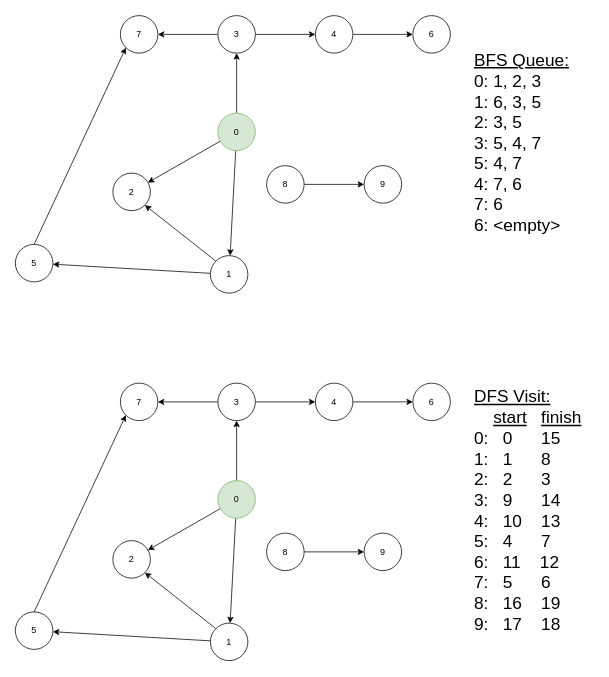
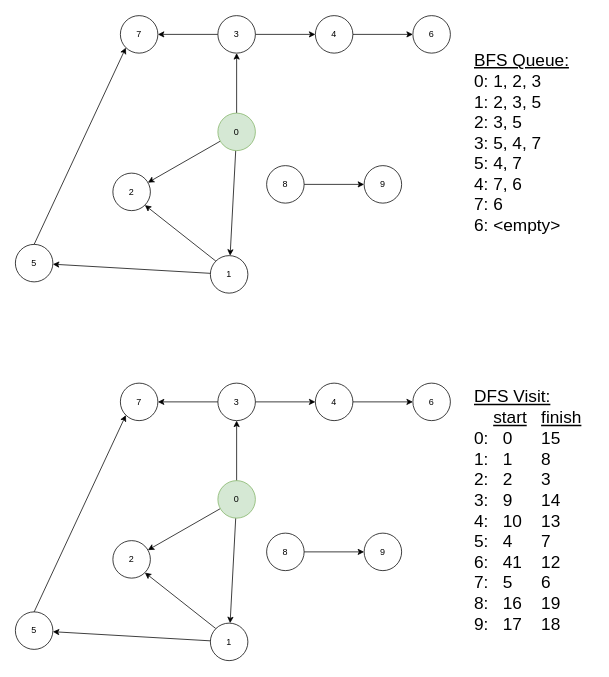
  <mxCell id="0" />
  <mxCell id="1" parent="0" />
  <mxCell id="2" value="" style="rounded=0;orthogonalLoop=1;jettySize=auto;html=1;" edge="1" parent="1" source="5" target="8"><mxGeometry relative="1" as="geometry" /></mxCell>
  <mxCell id="3" value="" style="rounded=0;orthogonalLoop=1;jettySize=auto;html=1;" edge="1" parent="1" source="5" target="9"><mxGeometry relative="1" as="geometry" /></mxCell>
  <mxCell id="4" value="" style="edgeStyle=orthogonalEdgeStyle;rounded=0;orthogonalLoop=1;jettySize=auto;html=1;" edge="1" parent="1" source="5" target="12"><mxGeometry relative="1" as="geometry" /></mxCell>
  <mxCell id="5" value="0" style="ellipse;whiteSpace=wrap;html=1;fillColor=#d5e8d4;strokeColor=#82b366;" vertex="1" parent="1"><mxGeometry x="290" y="150" width="50" height="50" as="geometry" /></mxCell>
  <mxCell id="6" style="rounded=0;orthogonalLoop=1;jettySize=auto;html=1;exitX=0;exitY=0;exitDx=0;exitDy=0;entryX=1;entryY=1;entryDx=0;entryDy=0;" edge="1" parent="1" source="8" target="9"><mxGeometry relative="1" as="geometry" /></mxCell>
  <mxCell id="7" value="" style="edgeStyle=none;rounded=0;orthogonalLoop=1;jettySize=auto;html=1;" edge="1" parent="1" source="8" target="14"><mxGeometry relative="1" as="geometry" /></mxCell>
  <mxCell id="8" value="1" style="ellipse;whiteSpace=wrap;html=1;" vertex="1" parent="1"><mxGeometry x="280" y="340" width="50" height="50" as="geometry" /></mxCell>
  <mxCell id="9" value="2" style="ellipse;whiteSpace=wrap;html=1;" vertex="1" parent="1"><mxGeometry x="150" y="230" width="50" height="50" as="geometry" /></mxCell>
  <mxCell id="10" value="" style="edgeStyle=none;rounded=0;orthogonalLoop=1;jettySize=auto;html=1;" edge="1" parent="1" source="12" target="16"><mxGeometry relative="1" as="geometry" /></mxCell>
  <mxCell id="11" value="" style="edgeStyle=none;rounded=0;orthogonalLoop=1;jettySize=auto;html=1;" edge="1" parent="1" source="12" target="17"><mxGeometry relative="1" as="geometry" /></mxCell>
  <mxCell id="12" value="3" style="ellipse;whiteSpace=wrap;html=1;" vertex="1" parent="1"><mxGeometry x="290" y="20" width="50" height="50" as="geometry" /></mxCell>
  <mxCell id="13" style="edgeStyle=none;rounded=0;orthogonalLoop=1;jettySize=auto;html=1;exitX=0.5;exitY=0;exitDx=0;exitDy=0;entryX=0;entryY=1;entryDx=0;entryDy=0;" edge="1" parent="1" source="14" target="17"><mxGeometry relative="1" as="geometry" /></mxCell>
  <mxCell id="14" value="5" style="ellipse;whiteSpace=wrap;html=1;" vertex="1" parent="1"><mxGeometry x="20" y="325" width="50" height="50" as="geometry" /></mxCell>
  <mxCell id="15" value="" style="edgeStyle=none;rounded=0;orthogonalLoop=1;jettySize=auto;html=1;" edge="1" parent="1" source="16" target="18"><mxGeometry relative="1" as="geometry" /></mxCell>
  <mxCell id="16" value="4" style="ellipse;whiteSpace=wrap;html=1;" vertex="1" parent="1"><mxGeometry x="420" y="20" width="50" height="50" as="geometry" /></mxCell>
  <mxCell id="17" value="7" style="ellipse;whiteSpace=wrap;html=1;" vertex="1" parent="1"><mxGeometry x="160" y="20" width="50" height="50" as="geometry" /></mxCell>
  <mxCell id="18" value="6" style="ellipse;whiteSpace=wrap;html=1;" vertex="1" parent="1"><mxGeometry x="550" y="20" width="50" height="50" as="geometry" /></mxCell>
  <mxCell id="19" value="" style="edgeStyle=none;rounded=0;orthogonalLoop=1;jettySize=auto;html=1;" edge="1" parent="1" source="20" target="21"><mxGeometry relative="1" as="geometry" /></mxCell>
  <mxCell id="20" value="8" style="ellipse;whiteSpace=wrap;html=1;" vertex="1" parent="1"><mxGeometry x="355" y="220" width="50" height="50" as="geometry" /></mxCell>
  <mxCell id="21" value="9" style="ellipse;whiteSpace=wrap;html=1;" vertex="1" parent="1"><mxGeometry x="485" y="220" width="50" height="50" as="geometry" /></mxCell>
- <mxCell id="22" value="&lt;span style=&quot;font-size: 23px&quot;&gt;&lt;u&gt;BFS Queue:&lt;/u&gt;&lt;br&gt;0: 1, 2, 3&lt;br&gt;1: 6, 3, 5&lt;br&gt;2: 3, 5&lt;br&gt;&lt;div&gt;&lt;span&gt;3: 5, 4, 7&lt;/span&gt;&lt;/div&gt;5: 4, 7&lt;br&gt;4: 7, 6&lt;br&gt;7: 6&lt;br&gt;6: &amp;lt;empty&amp;gt;&lt;br&gt;&lt;/span&gt;" style="text;html=1;align=left;verticalAlign=middle;resizable=0;points=[];autosize=1;strokeColor=none;fillColor=none;fontSize=23;" vertex="1" parent="1"><mxGeometry x="630" y="60" width="140" height="260" as="geometry" /></mxCell>
+ <mxCell id="22" value="&lt;span style=&quot;font-size: 23px&quot;&gt;&lt;u&gt;BFS Queue:&lt;/u&gt;&lt;br&gt;0: 1, 2, 3&lt;br&gt;1: 2, 3, 5&lt;br&gt;2: 3, 5&lt;br&gt;&lt;div&gt;&lt;span&gt;3: 5, 4, 7&lt;/span&gt;&lt;/div&gt;5: 4, 7&lt;br&gt;4: 7, 6&lt;br&gt;7: 6&lt;br&gt;6: &amp;lt;empty&amp;gt;&lt;br&gt;&lt;/span&gt;" style="text;html=1;align=left;verticalAlign=middle;resizable=0;points=[];autosize=1;strokeColor=none;fillColor=none;fontSize=23;" vertex="1" parent="1"><mxGeometry x="630" y="60" width="140" height="260" as="geometry" /></mxCell>
  <mxCell id="23" value="" style="rounded=0;orthogonalLoop=1;jettySize=auto;html=1;" edge="1" parent="1" source="26" target="29"><mxGeometry relative="1" as="geometry" /></mxCell>
  <mxCell id="24" value="" style="rounded=0;orthogonalLoop=1;jettySize=auto;html=1;" edge="1" parent="1" source="26" target="30"><mxGeometry relative="1" as="geometry" /></mxCell>
  <mxCell id="25" value="" style="edgeStyle=orthogonalEdgeStyle;rounded=0;orthogonalLoop=1;jettySize=auto;html=1;" edge="1" parent="1" source="26" target="33"><mxGeometry relative="1" as="geometry" /></mxCell>
  <mxCell id="26" value="0" style="ellipse;whiteSpace=wrap;html=1;fillColor=#d5e8d4;strokeColor=#82b366;" vertex="1" parent="1"><mxGeometry x="290" y="640" width="50" height="50" as="geometry" /></mxCell>
  <mxCell id="27" style="rounded=0;orthogonalLoop=1;jettySize=auto;html=1;exitX=0;exitY=0;exitDx=0;exitDy=0;entryX=1;entryY=1;entryDx=0;entryDy=0;" edge="1" parent="1" source="29" target="30"><mxGeometry relative="1" as="geometry" /></mxCell>
  <mxCell id="28" value="" style="edgeStyle=none;rounded=0;orthogonalLoop=1;jettySize=auto;html=1;" edge="1" parent="1" source="29" target="35"><mxGeometry relative="1" as="geometry" /></mxCell>
  <mxCell id="29" value="1" style="ellipse;whiteSpace=wrap;html=1;" vertex="1" parent="1"><mxGeometry x="280" y="830" width="50" height="50" as="geometry" /></mxCell>
  <mxCell id="30" value="2" style="ellipse;whiteSpace=wrap;html=1;" vertex="1" parent="1"><mxGeometry x="150" y="720" width="50" height="50" as="geometry" /></mxCell>
  <mxCell id="31" value="" style="edgeStyle=none;rounded=0;orthogonalLoop=1;jettySize=auto;html=1;" edge="1" parent="1" source="33" target="37"><mxGeometry relative="1" as="geometry" /></mxCell>
  <mxCell id="32" value="" style="edgeStyle=none;rounded=0;orthogonalLoop=1;jettySize=auto;html=1;" edge="1" parent="1" source="33" target="38"><mxGeometry relative="1" as="geometry" /></mxCell>
  <mxCell id="33" value="3" style="ellipse;whiteSpace=wrap;html=1;" vertex="1" parent="1"><mxGeometry x="290" y="510" width="50" height="50" as="geometry" /></mxCell>
  <mxCell id="34" style="edgeStyle=none;rounded=0;orthogonalLoop=1;jettySize=auto;html=1;exitX=0.5;exitY=0;exitDx=0;exitDy=0;entryX=0;entryY=1;entryDx=0;entryDy=0;" edge="1" parent="1" source="35" target="38"><mxGeometry relative="1" as="geometry" /></mxCell>
  <mxCell id="35" value="5" style="ellipse;whiteSpace=wrap;html=1;" vertex="1" parent="1"><mxGeometry x="20" y="815" width="50" height="50" as="geometry" /></mxCell>
  <mxCell id="36" value="" style="edgeStyle=none;rounded=0;orthogonalLoop=1;jettySize=auto;html=1;" edge="1" parent="1" source="37" target="39"><mxGeometry relative="1" as="geometry" /></mxCell>
  <mxCell id="37" value="4" style="ellipse;whiteSpace=wrap;html=1;" vertex="1" parent="1"><mxGeometry x="420" y="510" width="50" height="50" as="geometry" /></mxCell>
  <mxCell id="38" value="7" style="ellipse;whiteSpace=wrap;html=1;" vertex="1" parent="1"><mxGeometry x="160" y="510" width="50" height="50" as="geometry" /></mxCell>
  <mxCell id="39" value="6" style="ellipse;whiteSpace=wrap;html=1;" vertex="1" parent="1"><mxGeometry x="550" y="510" width="50" height="50" as="geometry" /></mxCell>
  <mxCell id="40" value="" style="edgeStyle=none;rounded=0;orthogonalLoop=1;jettySize=auto;html=1;" edge="1" parent="1" source="41" target="42"><mxGeometry relative="1" as="geometry" /></mxCell>
  <mxCell id="41" value="8" style="ellipse;whiteSpace=wrap;html=1;" vertex="1" parent="1"><mxGeometry x="355" y="710" width="50" height="50" as="geometry" /></mxCell>
  <mxCell id="42" value="9" style="ellipse;whiteSpace=wrap;html=1;" vertex="1" parent="1"><mxGeometry x="485" y="710" width="50" height="50" as="geometry" /></mxCell>
- <mxCell id="43" value="&lt;span style=&quot;font-size: 23px&quot;&gt;&lt;u&gt;DFS Visit:&lt;/u&gt;&lt;br&gt;&amp;nbsp; &amp;nbsp; &lt;u&gt;start&lt;/u&gt;&amp;nbsp; &amp;nbsp;&lt;u&gt;finish&lt;/u&gt;&lt;br&gt;0:&amp;nbsp; &amp;nbsp;0&amp;nbsp; &amp;nbsp; &amp;nbsp; 15&lt;br&gt;1:&amp;nbsp; &amp;nbsp;1&amp;nbsp; &amp;nbsp; &amp;nbsp; 8&lt;br&gt;2:&amp;nbsp; &amp;nbsp;2&amp;nbsp; &amp;nbsp; &amp;nbsp; 3&lt;br&gt;&lt;div&gt;&lt;span&gt;3:&amp;nbsp; &amp;nbsp;9&amp;nbsp; &amp;nbsp; &amp;nbsp; 14&lt;/span&gt;&lt;/div&gt;4:&amp;nbsp; &amp;nbsp;10&amp;nbsp; &amp;nbsp; 13&lt;br&gt;5:&amp;nbsp; &amp;nbsp;4&amp;nbsp; &amp;nbsp; &amp;nbsp; 7&lt;br&gt;6:&amp;nbsp; &amp;nbsp;11&amp;nbsp; &amp;nbsp; 12&lt;br&gt;7:&amp;nbsp; &amp;nbsp;5&amp;nbsp; &amp;nbsp; &amp;nbsp; 6&lt;br&gt;8:&amp;nbsp; &amp;nbsp;16&amp;nbsp; &amp;nbsp; 19&lt;br&gt;9:&amp;nbsp; &amp;nbsp;17&amp;nbsp; &amp;nbsp; 18&lt;br&gt;&lt;/span&gt;" style="text;html=1;align=left;verticalAlign=middle;resizable=0;points=[];autosize=1;strokeColor=none;fillColor=none;fontSize=23;" vertex="1" parent="1"><mxGeometry x="630" y="510" width="160" height="340" as="geometry" /></mxCell>
+ <mxCell id="43" value="&lt;span style=&quot;font-size: 23px&quot;&gt;&lt;u&gt;DFS Visit:&lt;/u&gt;&lt;br&gt;&amp;nbsp; &amp;nbsp; &lt;u&gt;start&lt;/u&gt;&amp;nbsp; &amp;nbsp;&lt;u&gt;finish&lt;/u&gt;&lt;br&gt;0:&amp;nbsp; &amp;nbsp;0&amp;nbsp; &amp;nbsp; &amp;nbsp; 15&lt;br&gt;1:&amp;nbsp; &amp;nbsp;1&amp;nbsp; &amp;nbsp; &amp;nbsp; 8&lt;br&gt;2:&amp;nbsp; &amp;nbsp;2&amp;nbsp; &amp;nbsp; &amp;nbsp; 3&lt;br&gt;&lt;div&gt;&lt;span&gt;3:&amp;nbsp; &amp;nbsp;9&amp;nbsp; &amp;nbsp; &amp;nbsp; 14&lt;/span&gt;&lt;/div&gt;4:&amp;nbsp; &amp;nbsp;10&amp;nbsp; &amp;nbsp; 13&lt;br&gt;5:&amp;nbsp; &amp;nbsp;4&amp;nbsp; &amp;nbsp; &amp;nbsp; 7&lt;br&gt;6:&amp;nbsp; &amp;nbsp;41&amp;nbsp; &amp;nbsp; 12&lt;br&gt;7:&amp;nbsp; &amp;nbsp;5&amp;nbsp; &amp;nbsp; &amp;nbsp; 6&lt;br&gt;8:&amp;nbsp; &amp;nbsp;16&amp;nbsp; &amp;nbsp; 19&lt;br&gt;9:&amp;nbsp; &amp;nbsp;17&amp;nbsp; &amp;nbsp; 18&lt;br&gt;&lt;/span&gt;" style="text;html=1;align=left;verticalAlign=middle;resizable=0;points=[];autosize=1;strokeColor=none;fillColor=none;fontSize=23;" vertex="1" parent="1"><mxGeometry x="630" y="510" width="160" height="340" as="geometry" /></mxCell>
